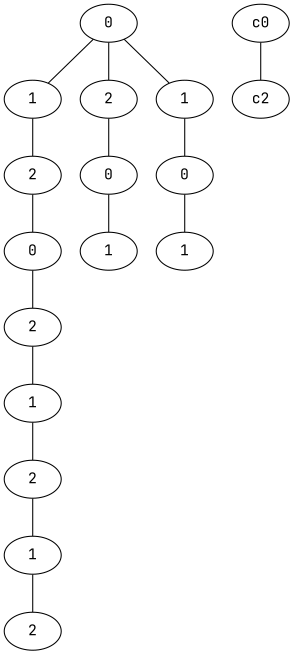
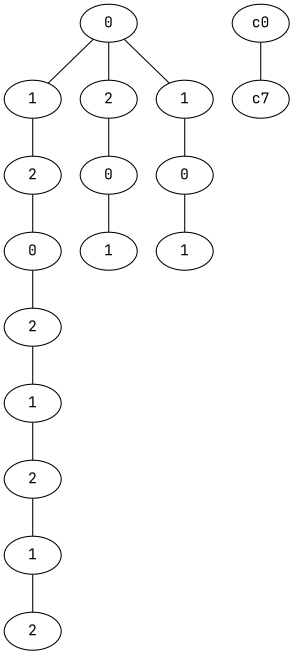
  graph {
    fontname="JetBrains Mono"
    node [fontname="JetBrains Mono"]
    edge [fontname="JetBrains Mono"]
    n1 [label=0]
    n2 [label=1]
    n3 [label=2]
    n4 [label=1]
    n5 [label=2]
    n6 [label=0]
    n7 [label=0]
    n8 [label=0]
    n9 [label=2]
    n10 [label=1]
    n11 [label=2]
    n12 [label=1]
    n13 [label=2]
    n14 [label=1]
    n15 [label=1]
    c0
-   c2
+   c2 [label=c7]
    n1 -- n2
    n1 -- n3
    n1 -- n4
    n2 -- n5
    n3 -- n6
    n4 -- n7
    n5 -- n8
    n6 -- n14
    n7 -- n15
    n8 -- n9
    n9 -- n10
    n10 -- n11
    n11 -- n12
    n12 -- n13
    c0 -- c2
  }
